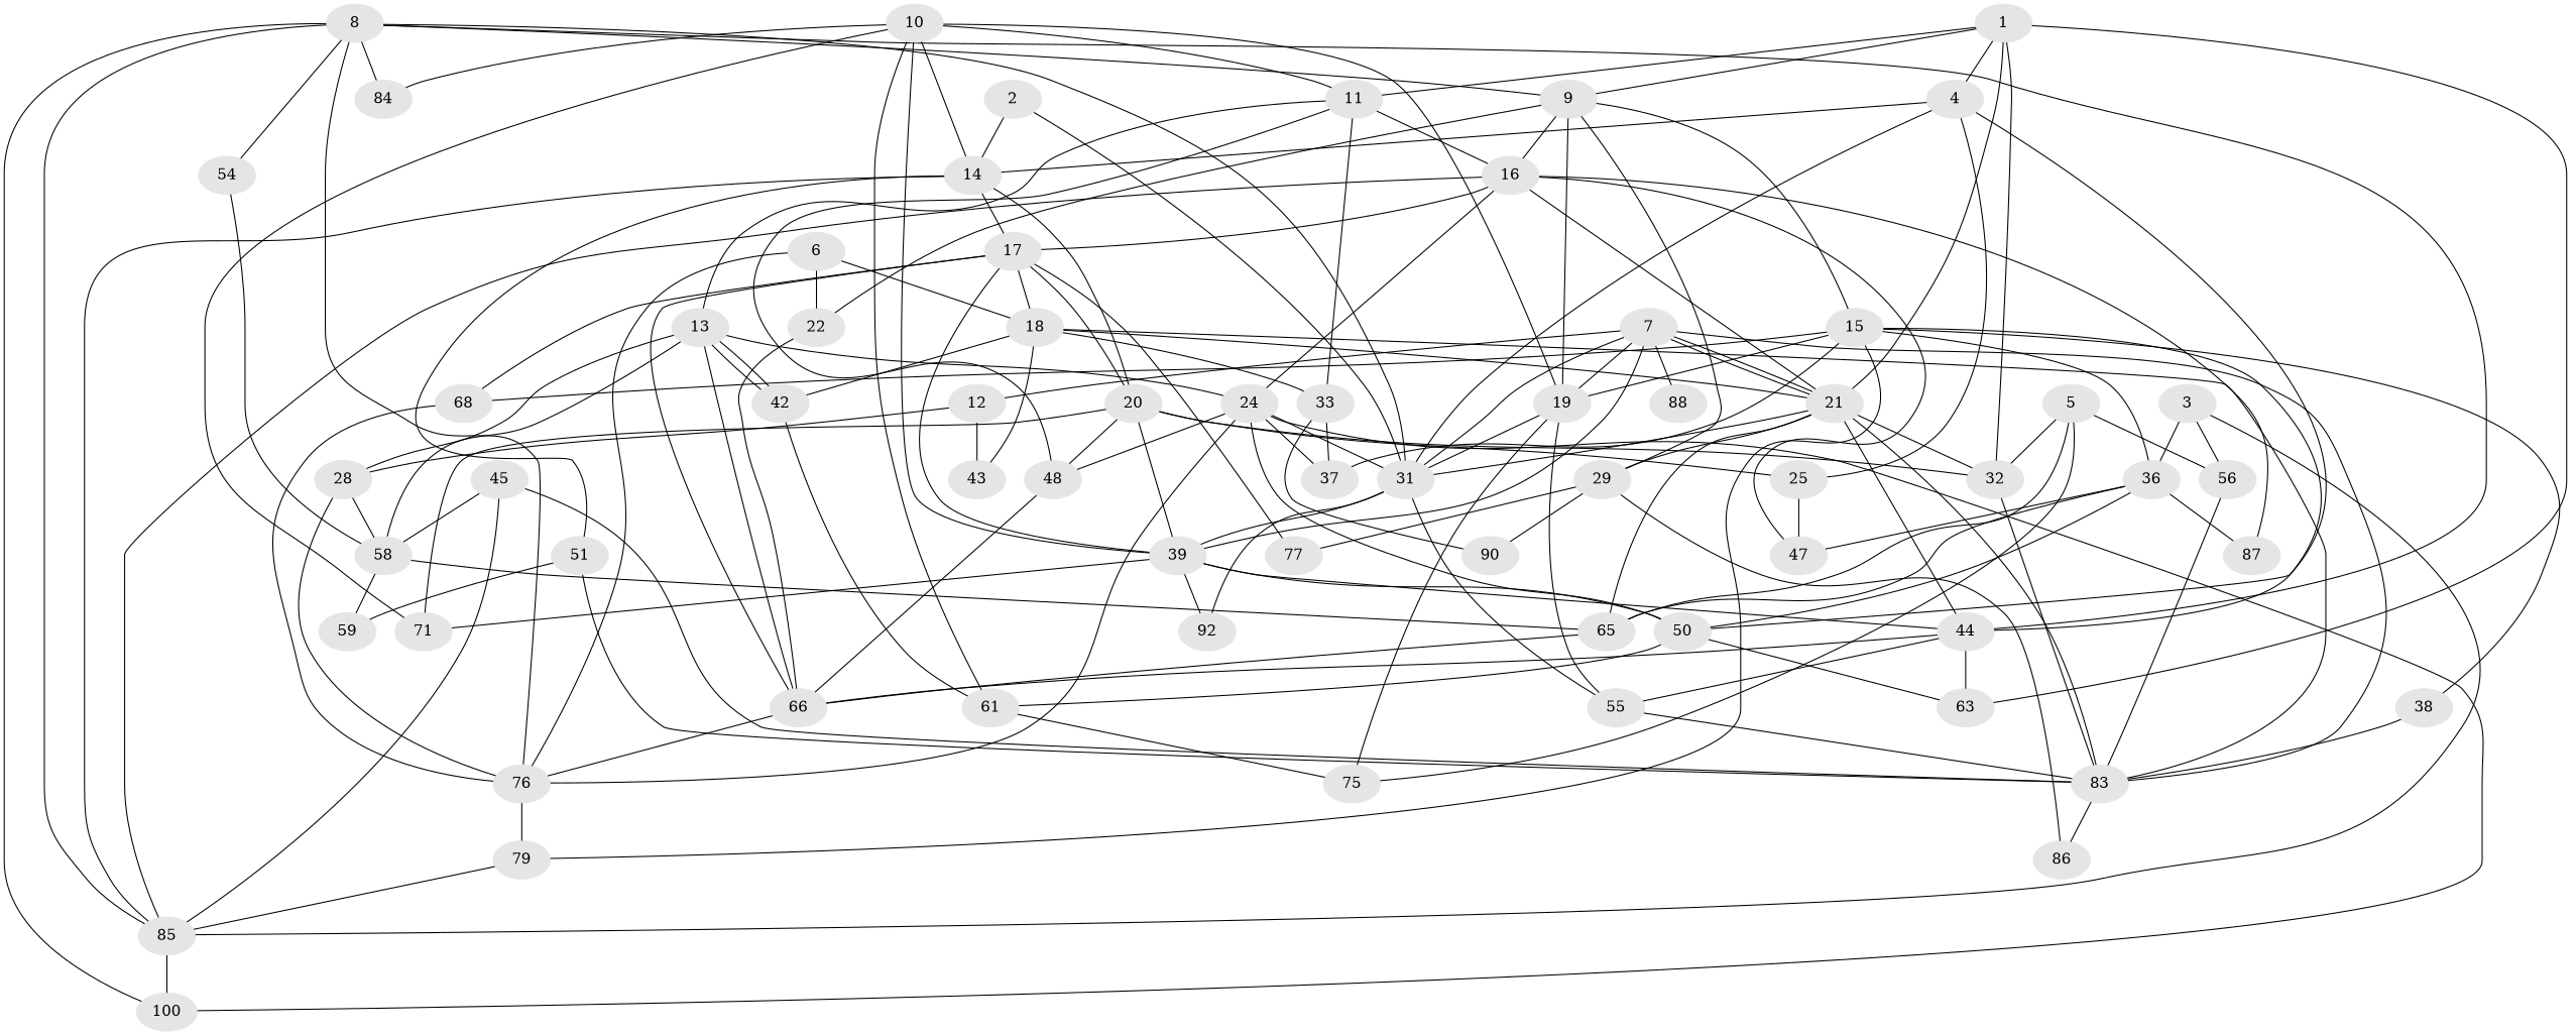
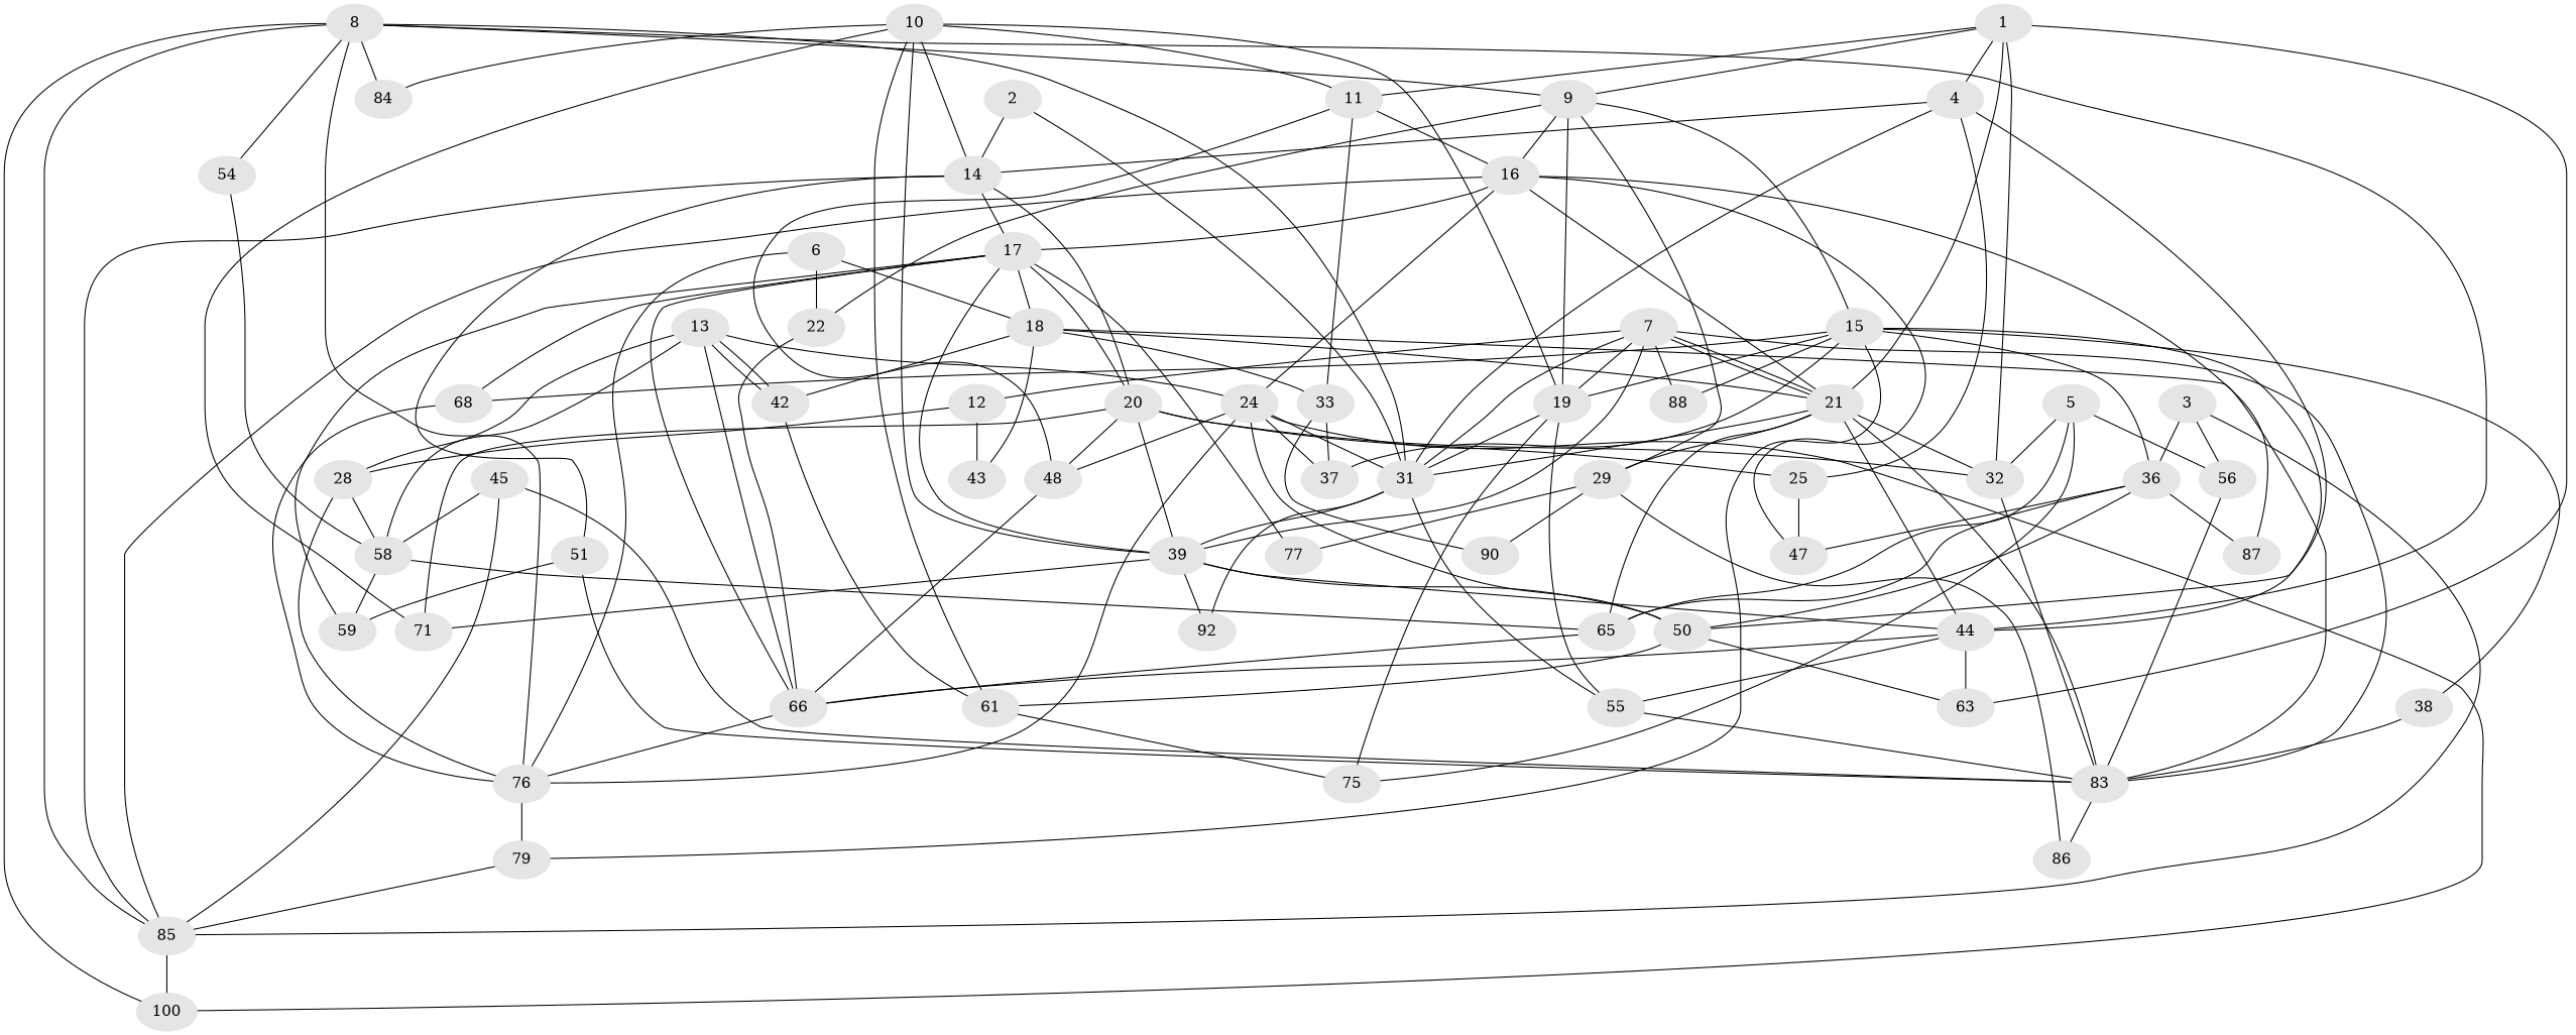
  graph {
    node [color=gray90 style=filled]
    1 [super="+26"]
    4 [super="+27"]
    9 [super="+30"]
    11 [super="+64"]
    21 [super="+74"]
    32 [super="+52"]
    63
    14 [super="+91"]
    31 [super="+96"]
    25 [super="+57"]
    50 [super="+97"]
    n12 [label=22]
    19 [super="+41"]
    15 [super="+70"]
    16 [super="+46"]
    29
    13 [super="+22"]
    33 [super="+95"]
    48
    65 [super="+67"]
    83 [super="+101"]
    44 [super="+69"]
    2 [super="+78"]
    85 [super="+93"]
    17 [super="+72"]
    20 [super="+35"]
    51
    39 [super="+82"]
    55 [super="+94"]
    92
    36 [super="+80"]
    47
    87
    3
    56
    100
    61
    5 [super="+34"]
    75
    66 [super="+73"]
    86
    18 [super="+60"]
    43
    42
    6
    76 [super="+81"]
    79
    7 [super="+62"]
    12
    88
    28 [super="+49"]
    71
    8 [super="+98"]
    54
    84
    58 [super="+99"]
    37
    38
    68
    24 [super="+40"]
    77
    90
    10 [super="+53"]
    59 [super="+89"]
    45
    1 -- 4
    1 -- 9
    1 -- 11
    1 -- 21
    1 -- 32
    1 -- 63
    4 -- 14
    4 -- 31
    4 -- 25
    4 -- 50
    9 -- n12
    9 -- 19
    9 -- 15
    9 -- 16
    9 -- 29
    11 -- 16
-   11 -- 13
    11 -- 33
    11 -- 48
    21 -- 32
    21 -- 31
    21 -- 29
    21 -- 65
    21 -- 83
    21 -- 44
    32 -- 83
    14 -- 85
    14 -- 17
    14 -- 20
    14 -- 51
    31 -- 39
    31 -- 55
    31 -- 92
    25 -- 47
    50 -- 63
    50 -- 61
    n12 -- 66
    19 -- 31
    19 -- 55
    19 -- 75
    15 -- 19
    15 -- 44
    15 -- 36
    15 -- 79
+   15 -- 88
    15 -- 37
    15 -- 38
    15 -- 68
    16 -- 21
    16 -- 85
    16 -- 17
    16 -- 47
    16 -- 87
    16 -- 24
    29 -- 86
    29 -- 77
    29 -- 90
    13 -- 66
    13 -- 42
    13 -- 42
    13 -- 28
    13 -- 58
    13 -- 24
    33 -- 37
    33 -- 90
    48 -- 66
    65 -- 66
    83 -- 86
    44 -- 63
    44 -- 55
    44 -- 66
    2 -- 14 [weight=2]
    2 -- 31
    85 -- 100
    17 -- 20
    17 -- 39
    17 -- 66
    17 -- 18
    17 -- 68
    17 -- 77
+   17 -- 59
    20 -- 32
    20 -- 25
    20 -- 48
    20 -- 39
    20 -- 71
    51 -- 83
    51 -- 59
    39 -- 50
    39 -- 44
    39 -- 92
    39 -- 71
    55 -- 83
    36 -- 50
    36 -- 65
    36 -- 47
    36 -- 87
    3 -- 85
    3 -- 36
    3 -- 56
    56 -- 83
    61 -- 75
    5 -- 32
    5 -- 65
    5 -- 56
    5 -- 75
    66 -- 76
    18 -- 21
    18 -- 33
    18 -- 83
    18 -- 43
    18 -- 42
    42 -- 61
    6 -- n12
    6 -- 18
    6 -- 76
    76 -- 79
    79 -- 85
    7 -- 21
    7 -- 21
    7 -- 31
    7 -- 19
    7 -- 83
    7 -- 39
    7 -- 12
    7 -- 88
    12 -- 43
    12 -- 28
    28 -- 76 [weight=2]
    28 -- 58
    8 -- 9
    8 -- 31
    8 -- 44
    8 -- 85
    8 -- 100
    8 -- 76
    8 -- 54
    8 -- 84
    54 -- 58
    58 -- 65 [weight=2]
    58 -- 59
    38 -- 83
    68 -- 76
    24 -- 31
    24 -- 50
    24 -- 48
    24 -- 100
    24 -- 76
    24 -- 37
    10 -- 11
    10 -- 14
    10 -- 19
    10 -- 39
    10 -- 61
    10 -- 71
    10 -- 84
    45 -- 83
    45 -- 85
    45 -- 58
  }
